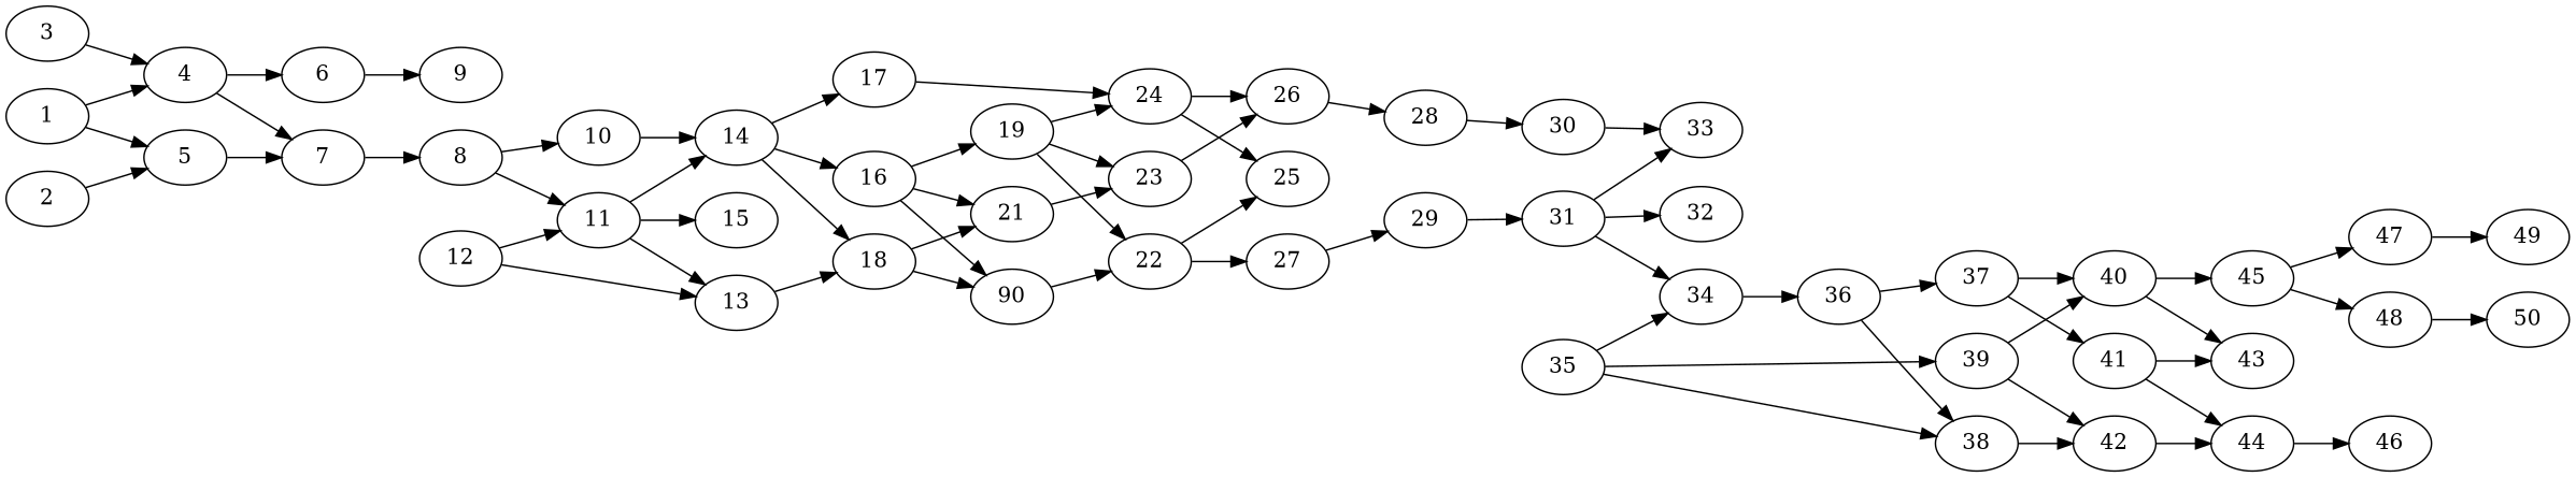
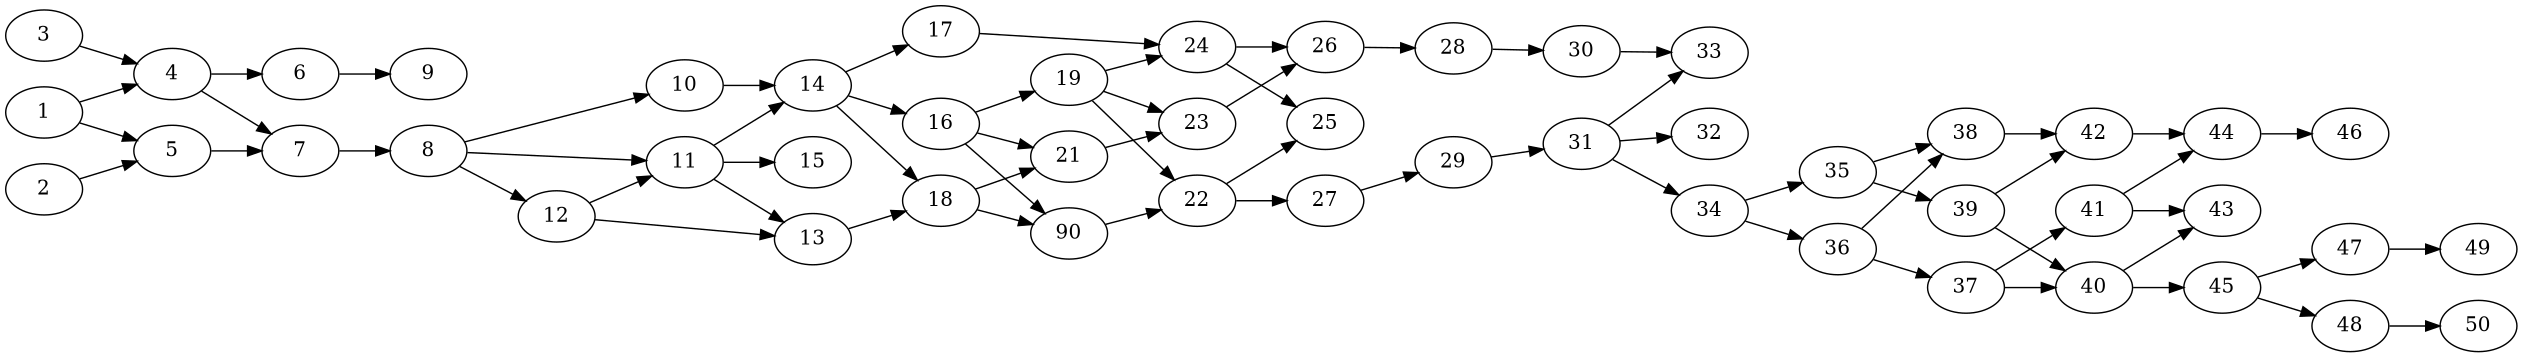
  digraph {
    rankdir=LR
    node [alpha=0.02]
    1 [alpha=0.19 expect_size=51936256]
    4 [expect_size=39000064]
    5 [alpha=0.07 expect_size=38796288]
    6 [alpha=0.03 expect_size=10775552]
    7 [alpha=0.00 expect_size=6206464]
    9 [alpha=0.00 expect_size=29466624]
    8 [expect_size=34188288]
    2 [alpha=0.05 expect_size=20471808]
    3 [alpha=0.18 expect_size=24131584]
    11 [alpha=0.05 expect_size=49647616]
    10 [alpha=0.13 expect_size=10146816]
    12 [alpha=0.08 expect_size=47680512]
    14 [alpha=0.04 expect_size=9140224]
    13 [alpha=0.13 expect_size=12962816]
    15 [alpha=0.18 expect_size=12793856]
    18 [alpha=0.05 expect_size=37124096]
    16 [alpha=0.01 expect_size=28564480]
    17 [alpha=0.00 expect_size=36082688]
    n19 [alpha=0.07 expect_size=42137600 label=90]
    21 [alpha=0.14 expect_size=24551424]
    19 [alpha=0.19 expect_size=41984000]
    24 [alpha=0.06 expect_size=38123520]
    22 [alpha=0.08 expect_size=35369984]
    23 [alpha=0.10 expect_size=7452672]
    25 [alpha=0.16 expect_size=48736256]
    27 [expect_size=46260224]
    26 [alpha=0.09 expect_size=43543552]
    29 [expect_size=11406336]
    28 [alpha=0.07 expect_size=46798848]
    31 [alpha=0.17 expect_size=25648128]
    30 [alpha=0.00 expect_size=9676800]
    33 [alpha=0.09 expect_size=30071808]
    32 [alpha=0.11 expect_size=11640832]
    34 [alpha=0.08 expect_size=5456896]
    35 [alpha=0.11 expect_size=18741248]
    36 [alpha=0.03 expect_size=9107456]
    38 [alpha=0.08 expect_size=33015808]
    39 [expect_size=49284096]
    37 [alpha=0.09 expect_size=29273088]
    42 [expect_size=47396864]
    40 [alpha=0.13 expect_size=7928832]
    41 [alpha=0.11 expect_size=8226816]
    44 [alpha=0.01 expect_size=47089664]
    43 [alpha=0.15 expect_size=26320896]
    45 [alpha=0.05 expect_size=19229696]
    47 [alpha=0.04 expect_size=52340736]
    48 [alpha=0.20 expect_size=25917440]
    46 [alpha=0.06 expect_size=44662784]
    49 [alpha=0.18 expect_size=44461056]
    50 [alpha=0.19 expect_size=50340864]
    1 -> 4
    1 -> 5
    4 -> 6
    4 -> 7
    5 -> 7
    6 -> 9
    7 -> 8
    8 -> 11
    8 -> 10
+   8 -> 12
    2 -> 5
    3 -> 4
    11 -> 14
    11 -> 13
    11 -> 15
    10 -> 14
    12 -> 11
    12 -> 13
    14 -> 18
    14 -> 16
    14 -> 17
    13 -> 18
    18 -> n19
    18 -> 21
    16 -> n19
    16 -> 21
    16 -> 19
    17 -> 24
    n19 -> 22
    21 -> 23
    19 -> 24
    19 -> 22
    19 -> 23
    24 -> 25
    24 -> 26
    22 -> 25
    22 -> 27
    23 -> 26
    27 -> 29
    26 -> 28
    29 -> 31
    28 -> 30
    31 -> 33
    31 -> 32
    31 -> 34
    30 -> 33
-   35 -> 34
+   34 -> 35
    34 -> 36
    35 -> 38
    35 -> 39
    36 -> 38
    36 -> 37
    38 -> 42
    39 -> 42
    39 -> 40
    37 -> 40
    37 -> 41
    42 -> 44
    40 -> 43
    40 -> 45
    41 -> 44
    41 -> 43
    44 -> 46
    45 -> 47
    45 -> 48
    47 -> 49
    48 -> 50
  }
